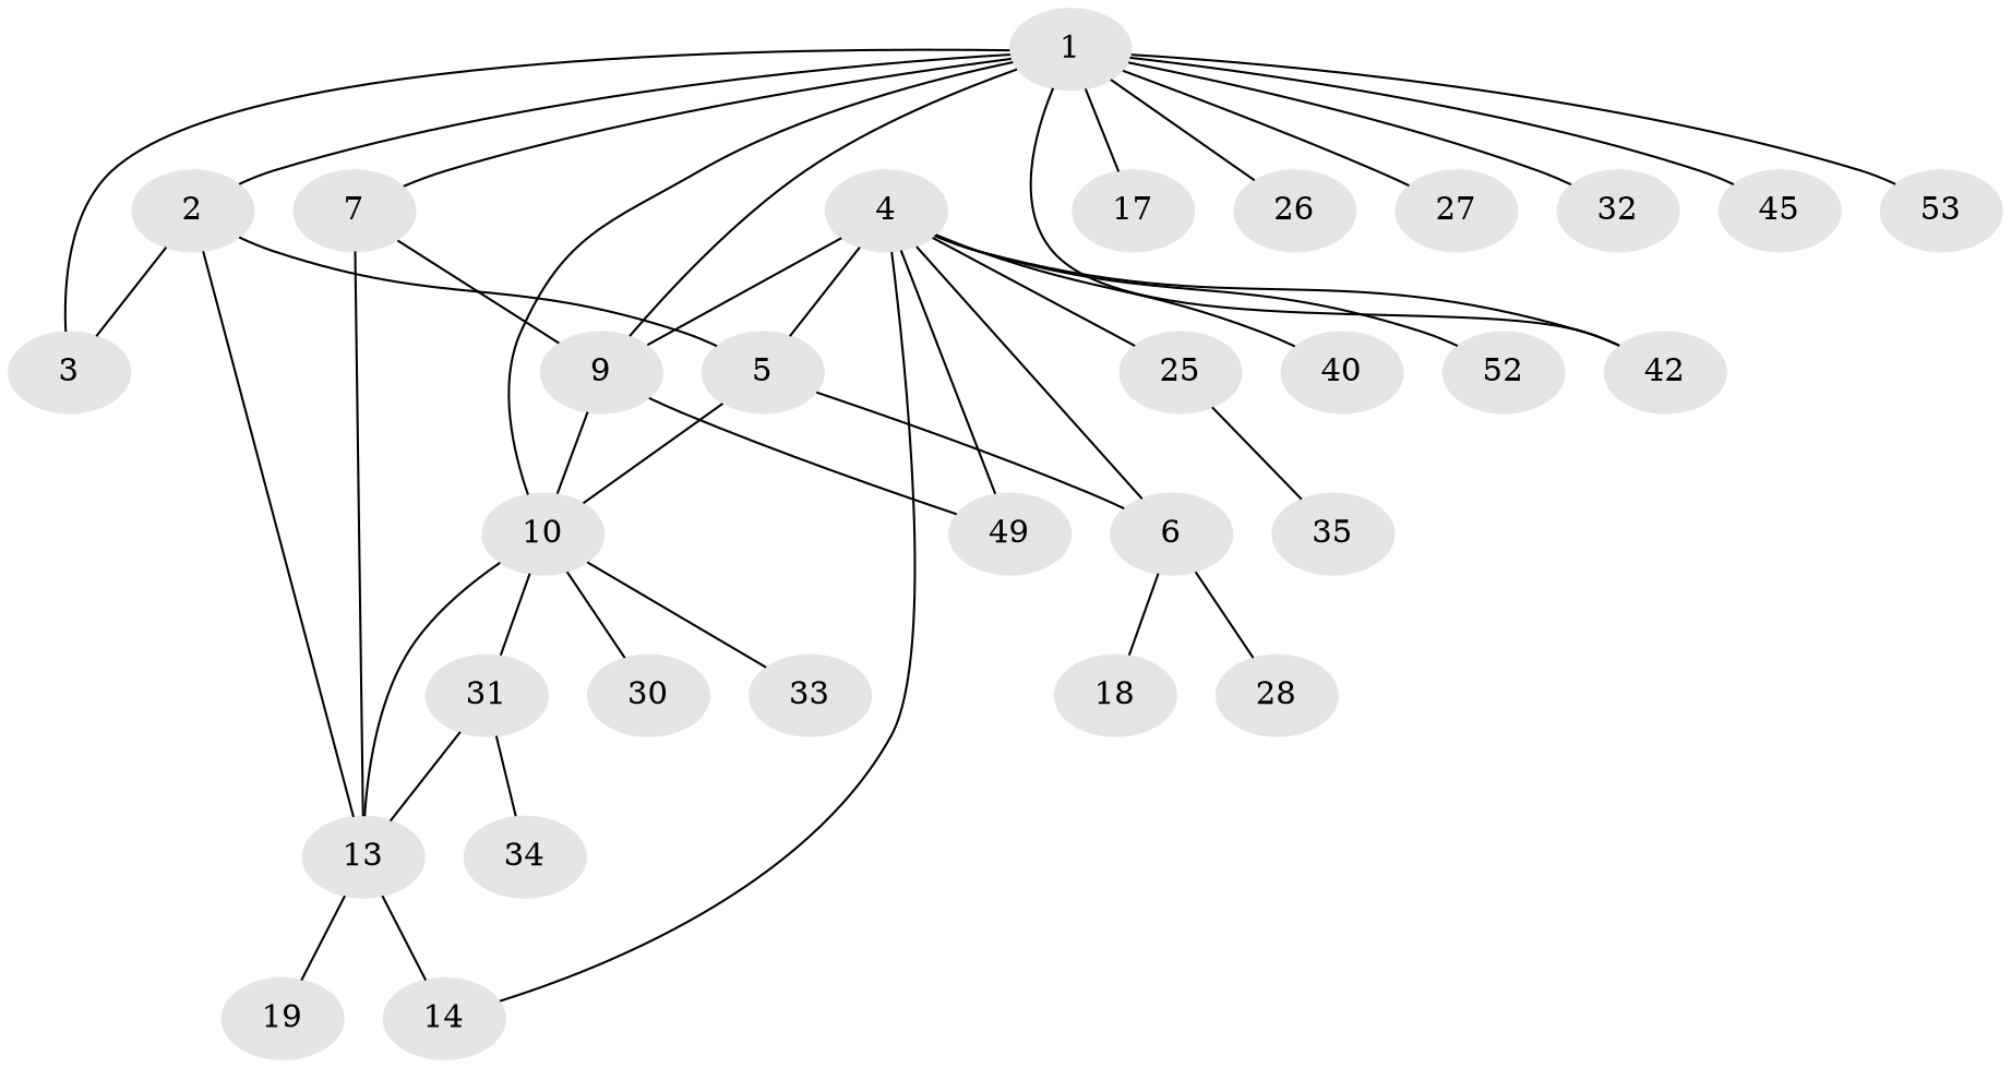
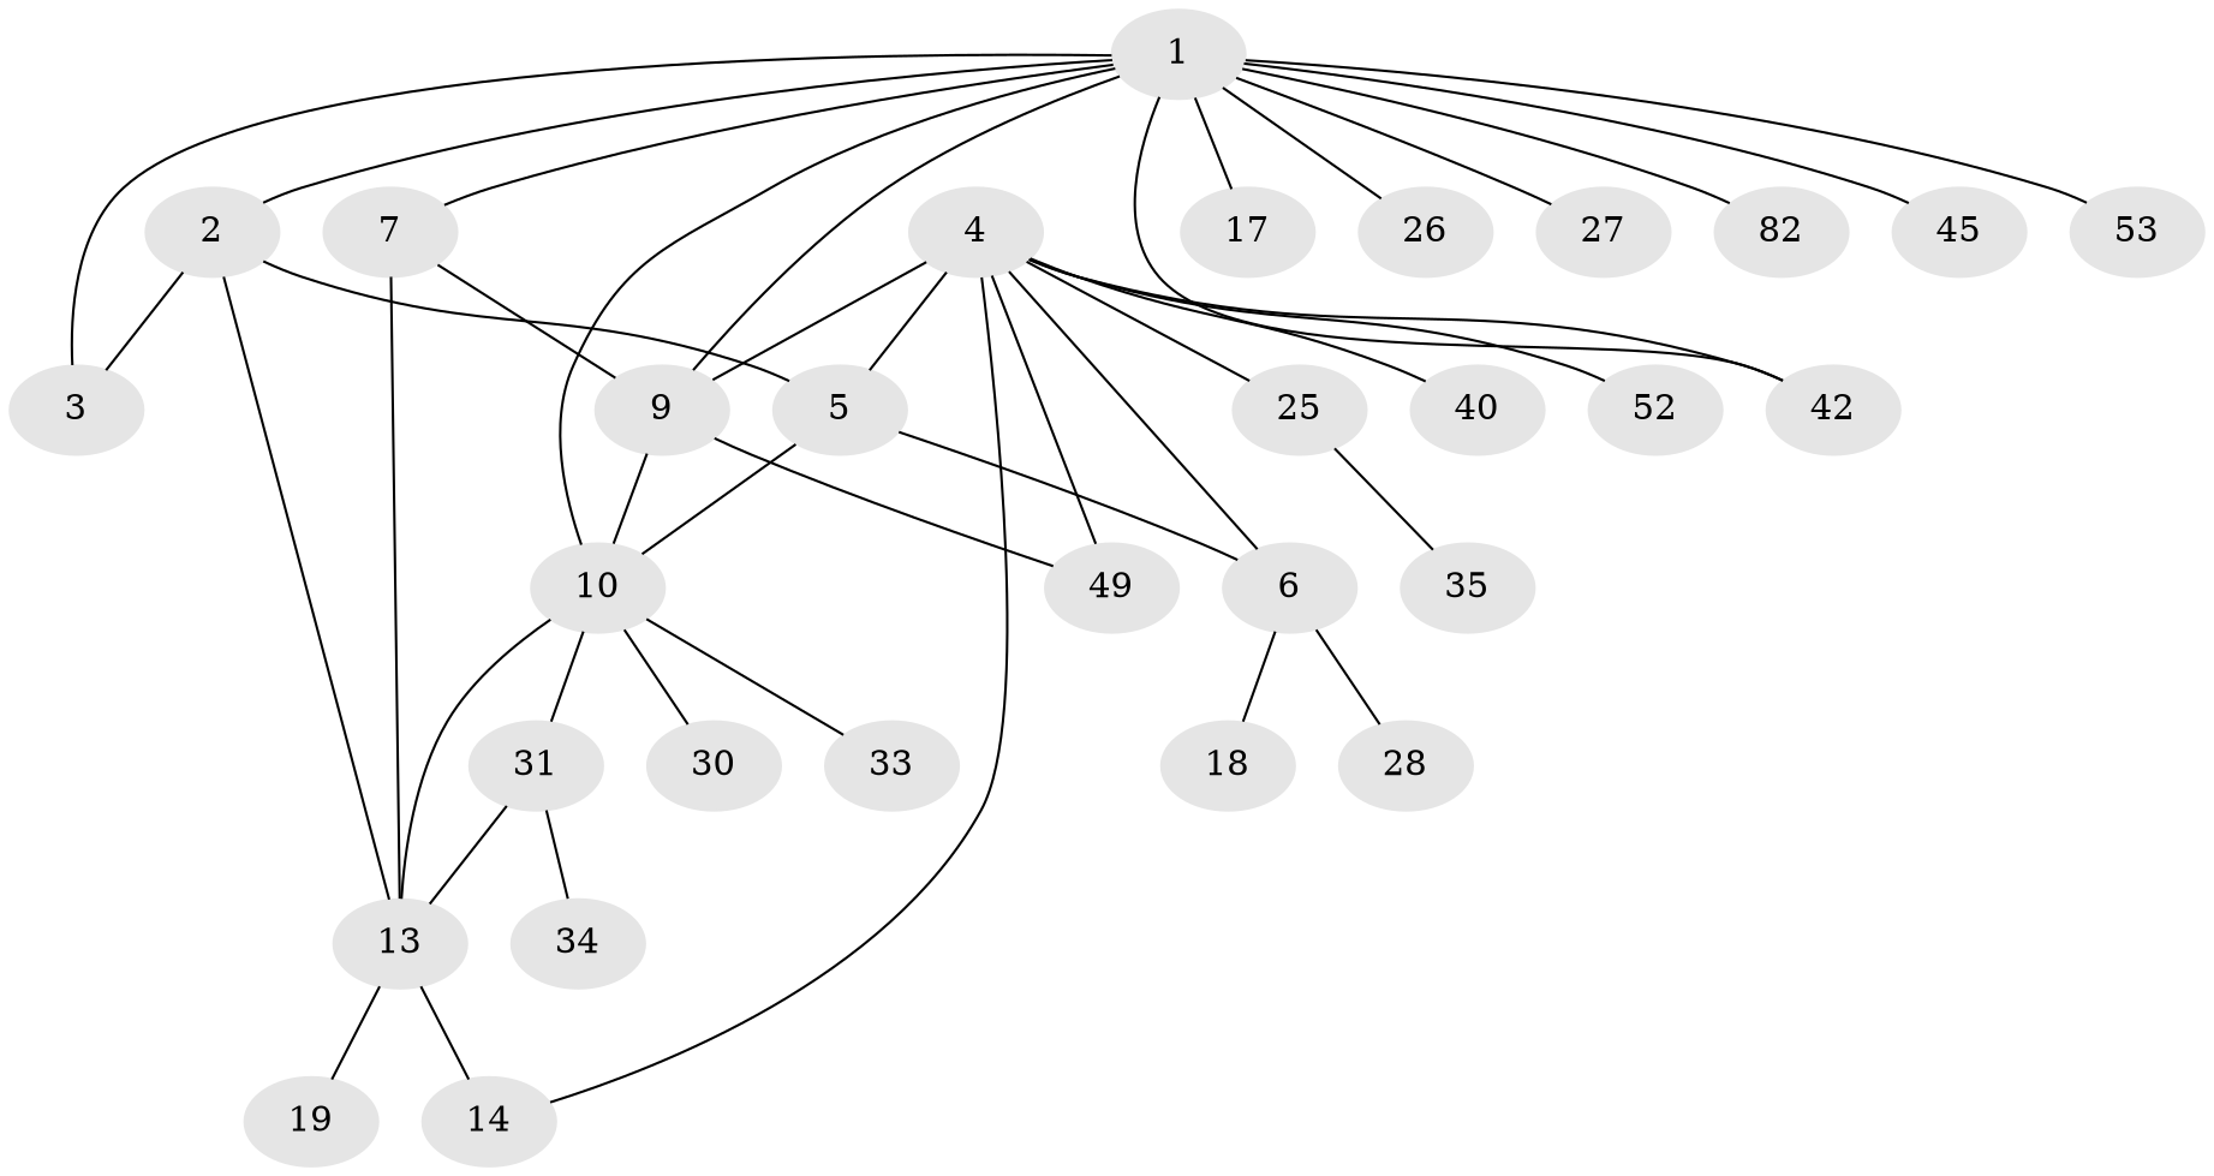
  graph {
    node [color=gray90 style=filled]
    1 [super="+8"]
    2
    3
    7
    9 [super="+41"]
    10 [super="+11+57"]
    17 [super="+20+44"]
    26
    27
-   32
+   32 [label=82]
    42
    45
    53
    5
    13 [super="+16+15"]
    49
    30
    31 [super="+50"]
    33
    6
    14 [super="+39+23"]
    19
    4
    n24 [label=25 super="+25"]
    40
    52 [super="+58"]
    18 [super="+24"]
    28 [super="+56+60+59+46"]
    35
    34
    1 -- 2
    1 -- 3
    1 -- 7
    1 -- 9
    1 -- 10
    1 -- 17
    1 -- 26
    1 -- 27
    1 -- 32
    1 -- 42
    1 -- 45
    1 -- 53
    2 -- 3
    2 -- 5
    2 -- 13
    7 -- 9
    7 -- 13
    9 -- 10
    9 -- 49
    10 -- 13 [weight=2]
    10 -- 30
    10 -- 31
    10 -- 33
    5 -- 10
    5 -- 6
    13 -- 14 [weight=2]
    13 -- 19
    31 -- 13
    31 -- 34
    6 -- 18
    6 -- 28
    4 -- 9
    4 -- 42
    4 -- 5
    4 -- 49
    4 -- 6
    4 -- 14
    4 -- n24
    4 -- 40
    4 -- 52
    n24 -- 35
  }
